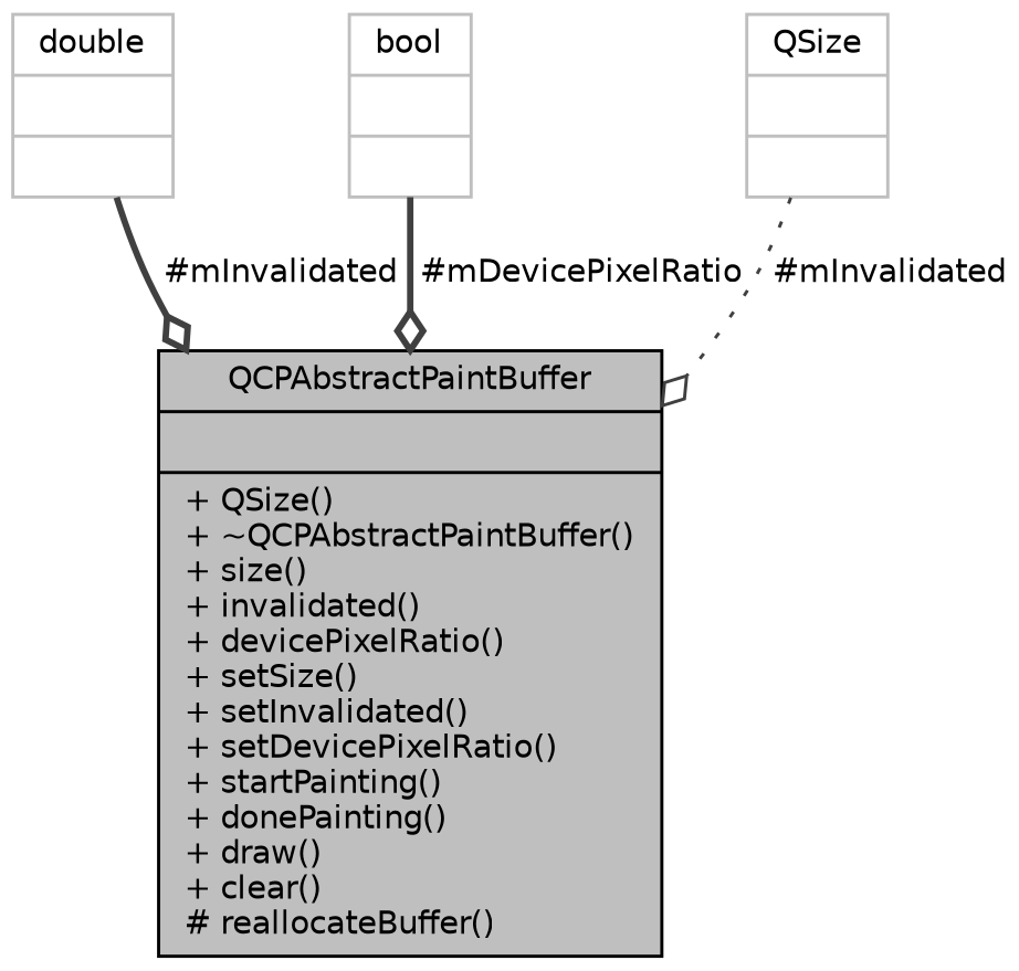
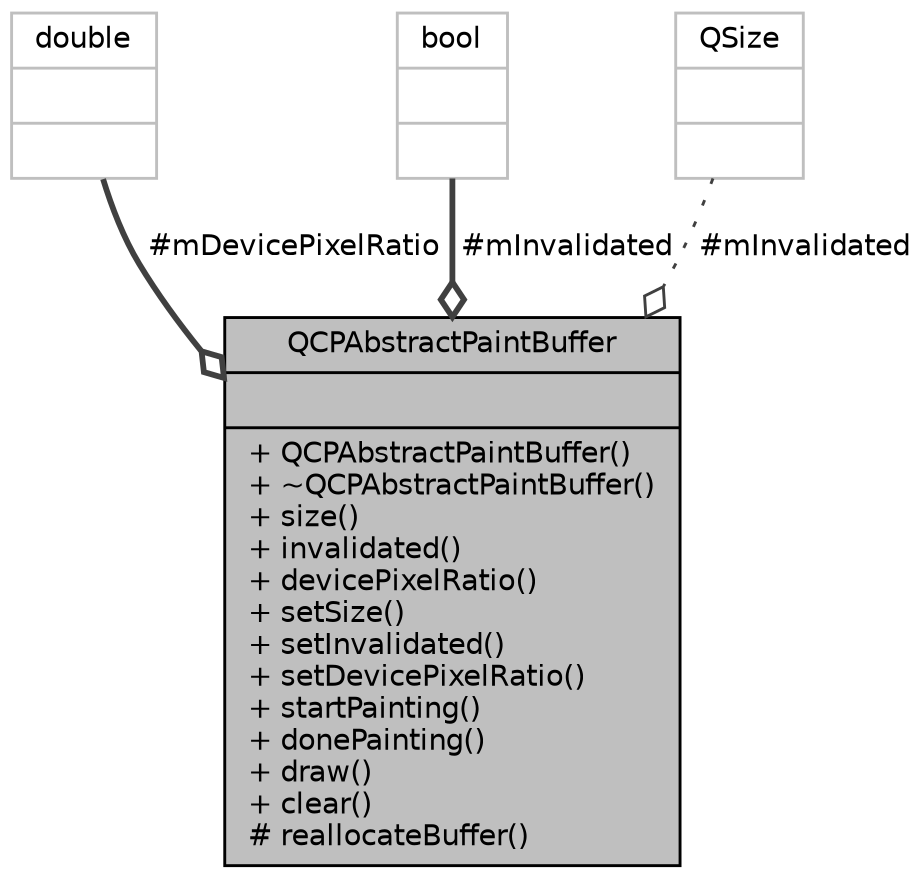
  digraph {
    node [color=grey75 fillcolor=white fontname=Helvetica fontsize=10 shape=record style=filled]
    edge [arrowhead=odiamond color=grey25 fontname=Helvetica fontsize=10 labelfontname=Helvetica labelfontsize=10 style=bold]
-   n1 [color=black fillcolor=grey75 fontcolor=black height=0.2 label="{QCPAbstractPaintBuffer\n||+ QSize()\l+ ~QCPAbstractPaintBuffer()\l+ size()\l+ invalidated()\l+ devicePixelRatio()\l+ setSize()\l+ setInvalidated()\l+ setDevicePixelRatio()\l+ startPainting()\l+ donePainting()\l+ draw()\l+ clear()\l# reallocateBuffer()\l}" width=0.4]
+   n1 [color=black fillcolor=grey75 fontcolor=black height=0.2 label="{QCPAbstractPaintBuffer\n||+ QCPAbstractPaintBuffer()\l+ ~QCPAbstractPaintBuffer()\l+ size()\l+ invalidated()\l+ devicePixelRatio()\l+ setSize()\l+ setInvalidated()\l+ setDevicePixelRatio()\l+ startPainting()\l+ donePainting()\l+ draw()\l+ clear()\l# reallocateBuffer()\l}" width=0.4]
    n2 [height=0.2 label="{double\n||}" width=0.4]
    n3 [height=0.2 label="{bool\n||}" width=0.4]
    n4 [height=0.2 label="{QSize\n||}" width=0.4]
-   n2 -> n1 [label=" #mInvalidated"]
-   n3 -> n1 [label=" #mDevicePixelRatio"]
+   n2 -> n1 [label=" #mDevicePixelRatio"]
+   n3 -> n1 [label=" #mInvalidated"]
    n4 -> n1 [label=" #mInvalidated" style=dotted]
  }
